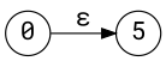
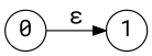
  digraph {
    rankdir=LR
    fontname="Roboto Mono"
    node [fixedsize=true fontsize=18 shape=circle fontname="Roboto Mono"]
    0 [height=0.45]
-   1 [height=0.45 label=5]
+   1 [height=0.45]
    0 -> 1 [fontsize=18 label="&epsilon;" fontname="Roboto Mono"]
  }
